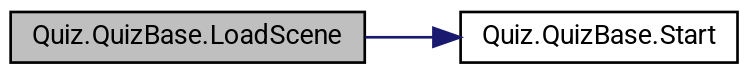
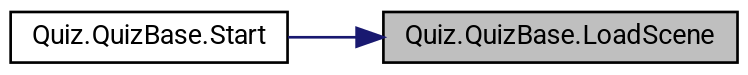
  digraph {
    rankdir=RL
    fontname=Roboto
    node [color=black fontname=Roboto fontsize=10 shape=record style=filled]
    n1 [fillcolor=grey75 fontcolor=black height=0.2 label="Quiz.QuizBase.LoadScene" width=0.4]
    n2 [fillcolor=white height=0.2 label="Quiz.QuizBase.Start" width=0.4]
-   n2 -> n1 [color=midnightblue dir=back fontname=Roboto fontsize=10 labelfontname=Helvetica labelfontsize=10 style=solid]
+   n1 -> n2 [color=midnightblue dir=back fontname=Roboto fontsize=10 labelfontname=Helvetica labelfontsize=10 style=solid]
  }
